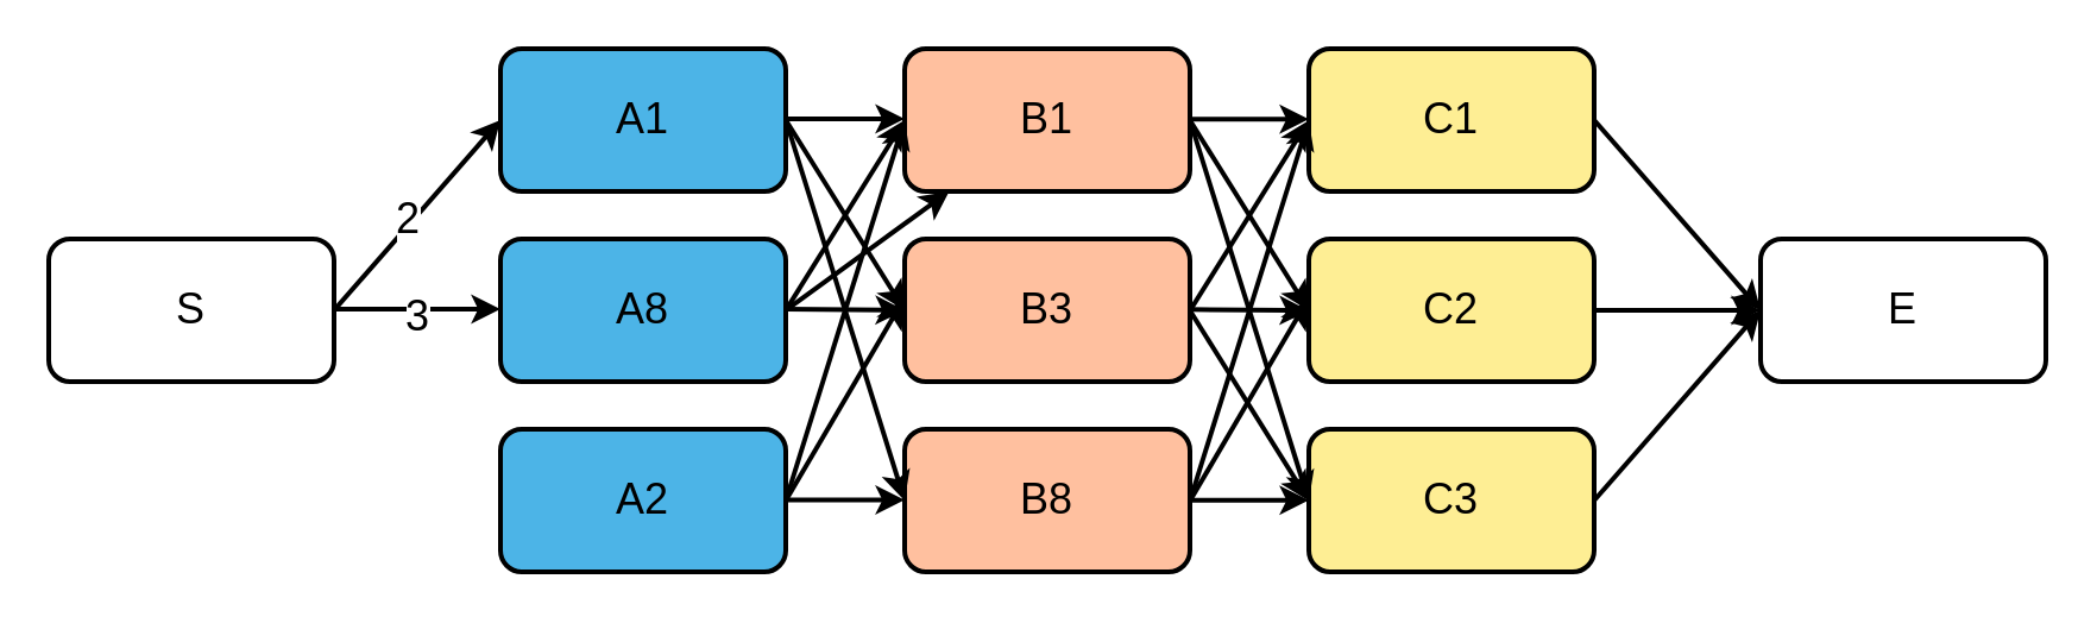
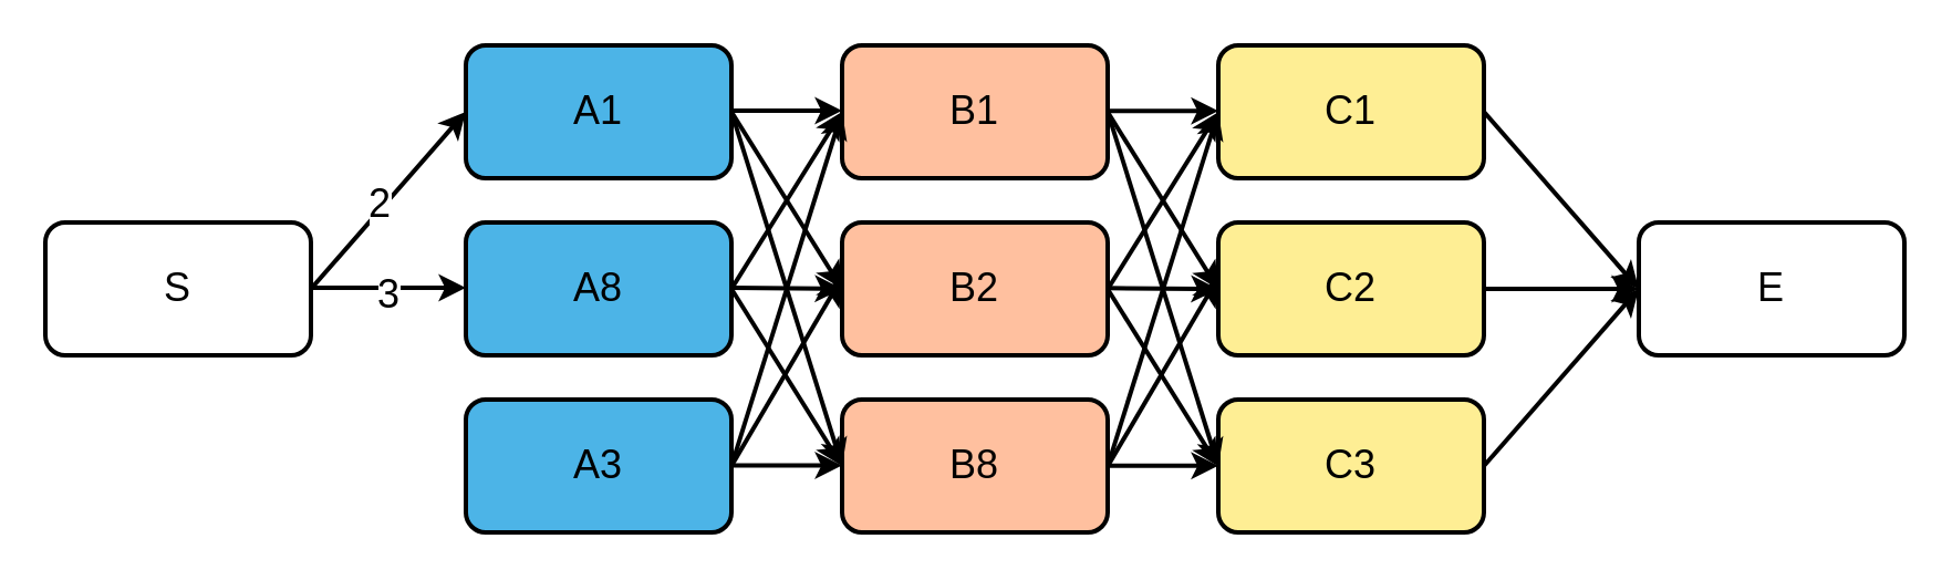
  <mxCell id="0" />
  <mxCell id="1" parent="0" />
  <mxCell id="2" value="&lt;font style=&quot;font-size: 18px&quot;&gt;S&lt;/font&gt;" style="rounded=1;whiteSpace=wrap;html=1;fillColor=none;strokeWidth=2;" parent="1" vertex="1"><mxGeometry y="100" width="120" height="60" as="geometry" x="20" /></mxCell>
  <mxCell id="3" value="A1" style="rounded=1;whiteSpace=wrap;html=1;fillColor=#4CB4E7;strokeWidth=2;fontSize=18;" parent="1" vertex="1"><mxGeometry x="210" y="20" width="120" height="60" as="geometry" /></mxCell>
  <mxCell id="4" value="" style="endArrow=classic;html=1;strokeWidth=2;rounded=0;fontSize=18;" parent="1" edge="1"><mxGeometry width="50" height="50" relative="1" as="geometry"><mxPoint x="140" y="130" as="sourcePoint" /><mxPoint x="210" y="50" as="targetPoint" /></mxGeometry></mxCell>
  <mxCell id="5" value="2" style="edgeLabel;html=1;align=center;verticalAlign=middle;resizable=0;points=[];fontSize=18;" parent="4" vertex="1" connectable="0"><mxGeometry x="-0.076" y="3" relative="1" as="geometry"><mxPoint as="offset" /></mxGeometry></mxCell>
  <mxCell id="6" value="A8" style="rounded=1;whiteSpace=wrap;html=1;fillColor=#4CB4E7;strokeWidth=2;fontSize=18;" parent="1" vertex="1"><mxGeometry x="210" y="100" width="120" height="60" as="geometry" /></mxCell>
  <mxCell id="7" value="" style="endArrow=classic;html=1;strokeWidth=2;rounded=0;fontSize=18;" parent="1" edge="1"><mxGeometry width="50" height="50" relative="1" as="geometry"><mxPoint x="140" y="129.5" as="sourcePoint" /><mxPoint x="210" y="129.5" as="targetPoint" /></mxGeometry></mxCell>
  <mxCell id="8" value="3" style="edgeLabel;html=1;align=center;verticalAlign=middle;resizable=0;points=[];fontSize=18;" parent="7" vertex="1" connectable="0"><mxGeometry x="-0.029" y="-2" relative="1" as="geometry"><mxPoint y="1" as="offset" /></mxGeometry></mxCell>
- <mxCell id="9" value="A2" style="rounded=1;whiteSpace=wrap;html=1;fillColor=#4CB4E7;strokeWidth=2;fontSize=18;" parent="1" vertex="1"><mxGeometry x="210" y="180" width="120" height="60" as="geometry" /></mxCell>
+ <mxCell id="9" value="A3" style="rounded=1;whiteSpace=wrap;html=1;fillColor=#4CB4E7;strokeWidth=2;fontSize=18;" parent="1" vertex="1"><mxGeometry x="210" y="180" width="120" height="60" as="geometry" /></mxCell>
  <mxCell id="10" value="B1" style="rounded=1;whiteSpace=wrap;html=1;fillColor=#FFC09F;strokeWidth=2;fontSize=18;" parent="1" vertex="1"><mxGeometry x="380" y="20" width="120" height="60" as="geometry" /></mxCell>
- <mxCell id="11" value="B3" style="rounded=1;whiteSpace=wrap;html=1;fillColor=#FFC09F;strokeWidth=2;fontSize=18;" parent="1" vertex="1"><mxGeometry x="380" y="100" width="120" height="60" as="geometry" /></mxCell>
+ <mxCell id="11" value="B2" style="rounded=1;whiteSpace=wrap;html=1;fillColor=#FFC09F;strokeWidth=2;fontSize=18;" parent="1" vertex="1"><mxGeometry x="380" y="100" width="120" height="60" as="geometry" /></mxCell>
  <mxCell id="12" value="B8" style="rounded=1;whiteSpace=wrap;html=1;fillColor=#FFC09F;strokeWidth=2;fontSize=18;" parent="1" vertex="1"><mxGeometry x="380" y="180" width="120" height="60" as="geometry" /></mxCell>
  <mxCell id="13" value="C1" style="rounded=1;whiteSpace=wrap;html=1;fillColor=#feee94;strokeWidth=2;fontSize=18;" parent="1" vertex="1"><mxGeometry x="550" y="20" width="120" height="60" as="geometry" /></mxCell>
  <mxCell id="14" value="C2" style="rounded=1;whiteSpace=wrap;html=1;fillColor=#feee94;strokeWidth=2;fontSize=18;" parent="1" vertex="1"><mxGeometry x="550" y="100" width="120" height="60" as="geometry" /></mxCell>
  <mxCell id="15" value="C3" style="rounded=1;whiteSpace=wrap;html=1;fillColor=#feee94;strokeWidth=2;fontSize=18;" parent="1" vertex="1"><mxGeometry x="550" y="180" width="120" height="60" as="geometry" /></mxCell>
  <mxCell id="16" value="E" style="rounded=1;whiteSpace=wrap;html=1;fillColor=none;strokeWidth=2;fontSize=18;" parent="1" vertex="1"><mxGeometry x="740" y="100" width="120" height="60" as="geometry" /></mxCell>
  <mxCell id="17" value="" style="endArrow=classic;html=1;strokeWidth=2;rounded=0;fontSize=18;exitX=1;exitY=0.5;exitDx=0;exitDy=0;" parent="1" source="9" edge="1"><mxGeometry width="50" height="50" relative="1" as="geometry"><mxPoint x="350" y="160" as="sourcePoint" /><mxPoint x="380" y="50" as="targetPoint" /></mxGeometry></mxCell>
  <mxCell id="18" value="" style="endArrow=classic;html=1;strokeWidth=2;rounded=0;fontSize=18;entryX=0;entryY=0.5;entryDx=0;entryDy=0;" parent="1" target="11" edge="1"><mxGeometry width="50" height="50" relative="1" as="geometry"><mxPoint x="330" y="50" as="sourcePoint" /><mxPoint x="400" y="130" as="targetPoint" /></mxGeometry></mxCell>
- <mxCell id="19" value="" style="endArrow=classic;html=1;strokeWidth=2;rounded=0;fontSize=18;exitX=1;exitY=0.5;exitDx=0;exitDy=0;" parent="1" source="6" target="10" edge="1"><mxGeometry width="50" height="50" relative="1" as="geometry"><mxPoint x="360" y="160" as="sourcePoint" /><mxPoint x="360" y="200" as="targetPoint" /></mxGeometry></mxCell>
+ <mxCell id="19" value="" style="endArrow=classic;html=1;strokeWidth=2;rounded=0;fontSize=18;exitX=1;exitY=0.5;exitDx=0;exitDy=0;entryX=0;entryY=0.5;entryDx=0;entryDy=0;" parent="1" source="6" target="12" edge="1"><mxGeometry width="50" height="50" relative="1" as="geometry"><mxPoint x="360" y="160" as="sourcePoint" /><mxPoint x="360" y="200" as="targetPoint" /></mxGeometry></mxCell>
  <mxCell id="20" value="" style="endArrow=classic;html=1;strokeWidth=2;rounded=0;fontSize=18;entryX=0;entryY=0.5;entryDx=0;entryDy=0;" parent="1" target="16" edge="1"><mxGeometry width="50" height="50" relative="1" as="geometry"><mxPoint x="670" y="50" as="sourcePoint" /><mxPoint x="750" y="130" as="targetPoint" /></mxGeometry></mxCell>
  <mxCell id="21" value="" style="endArrow=classic;html=1;strokeWidth=2;rounded=0;fontSize=18;exitX=1;exitY=0.5;exitDx=0;exitDy=0;" parent="1" source="14" edge="1"><mxGeometry width="50" height="50" relative="1" as="geometry"><mxPoint x="690" y="110" as="sourcePoint" /><mxPoint x="740" y="130" as="targetPoint" /></mxGeometry></mxCell>
  <mxCell id="22" value="" style="endArrow=classic;html=1;strokeWidth=2;rounded=0;fontSize=18;exitX=1;exitY=0.5;exitDx=0;exitDy=0;" parent="1" source="15" edge="1"><mxGeometry width="50" height="50" relative="1" as="geometry"><mxPoint x="670" y="210" as="sourcePoint" /><mxPoint x="740" y="130" as="targetPoint" /></mxGeometry></mxCell>
  <mxCell id="23" value="" style="endArrow=classic;html=1;strokeWidth=2;rounded=0;fontSize=18;" parent="1" edge="1"><mxGeometry width="50" height="50" relative="1" as="geometry"><mxPoint x="330" y="49.5" as="sourcePoint" /><mxPoint x="380" y="49.5" as="targetPoint" /></mxGeometry></mxCell>
  <mxCell id="24" value="" style="endArrow=classic;html=1;strokeWidth=2;rounded=0;fontSize=18;entryX=0;entryY=0.5;entryDx=0;entryDy=0;" parent="1" target="12" edge="1"><mxGeometry width="50" height="50" relative="1" as="geometry"><mxPoint x="330" y="50" as="sourcePoint" /><mxPoint x="410" y="180" as="targetPoint" /></mxGeometry></mxCell>
  <mxCell id="25" value="" style="endArrow=classic;html=1;strokeWidth=2;rounded=0;fontSize=18;" parent="1" edge="1"><mxGeometry width="50" height="50" relative="1" as="geometry"><mxPoint x="330" y="129.5" as="sourcePoint" /><mxPoint x="380" y="130" as="targetPoint" /></mxGeometry></mxCell>
  <mxCell id="26" value="" style="endArrow=classic;html=1;strokeWidth=2;rounded=0;fontSize=18;entryX=0;entryY=0.5;entryDx=0;entryDy=0;" parent="1" target="10" edge="1"><mxGeometry width="50" height="50" relative="1" as="geometry"><mxPoint x="330" y="130" as="sourcePoint" /><mxPoint x="370" y="10" as="targetPoint" /></mxGeometry></mxCell>
  <mxCell id="27" value="" style="endArrow=classic;html=1;strokeWidth=2;rounded=0;fontSize=18;" parent="1" edge="1"><mxGeometry width="50" height="50" relative="1" as="geometry"><mxPoint x="330" y="209.76" as="sourcePoint" /><mxPoint x="380" y="209.76" as="targetPoint" /></mxGeometry></mxCell>
  <mxCell id="28" value="" style="endArrow=classic;html=1;strokeWidth=2;rounded=0;fontSize=18;entryX=-0.002;entryY=0.42;entryDx=0;entryDy=0;entryPerimeter=0;" parent="1" target="11" edge="1"><mxGeometry width="50" height="50" relative="1" as="geometry"><mxPoint x="330" y="210" as="sourcePoint" /><mxPoint x="370" y="140" as="targetPoint" /></mxGeometry></mxCell>
  <mxCell id="29" value="" style="endArrow=classic;html=1;strokeWidth=2;rounded=0;fontSize=18;exitX=1;exitY=0.5;exitDx=0;exitDy=0;" parent="1" edge="1"><mxGeometry width="50" height="50" relative="1" as="geometry"><mxPoint x="500" y="210.13" as="sourcePoint" /><mxPoint x="550" y="50.13" as="targetPoint" /></mxGeometry></mxCell>
  <mxCell id="30" value="" style="endArrow=classic;html=1;strokeWidth=2;rounded=0;fontSize=18;entryX=0;entryY=0.5;entryDx=0;entryDy=0;" parent="1" edge="1"><mxGeometry width="50" height="50" relative="1" as="geometry"><mxPoint x="500" y="50.13" as="sourcePoint" /><mxPoint x="550" y="130.13" as="targetPoint" /></mxGeometry></mxCell>
  <mxCell id="31" value="" style="endArrow=classic;html=1;strokeWidth=2;rounded=0;fontSize=18;exitX=1;exitY=0.5;exitDx=0;exitDy=0;entryX=0;entryY=0.5;entryDx=0;entryDy=0;" parent="1" edge="1"><mxGeometry width="50" height="50" relative="1" as="geometry"><mxPoint x="500" y="130.13" as="sourcePoint" /><mxPoint x="550" y="210.13" as="targetPoint" /></mxGeometry></mxCell>
  <mxCell id="32" value="" style="endArrow=classic;html=1;strokeWidth=2;rounded=0;fontSize=18;" parent="1" edge="1"><mxGeometry width="50" height="50" relative="1" as="geometry"><mxPoint x="500" y="49.63" as="sourcePoint" /><mxPoint x="550" y="49.63" as="targetPoint" /></mxGeometry></mxCell>
  <mxCell id="33" value="" style="endArrow=classic;html=1;strokeWidth=2;rounded=0;fontSize=18;entryX=0;entryY=0.5;entryDx=0;entryDy=0;" parent="1" edge="1"><mxGeometry width="50" height="50" relative="1" as="geometry"><mxPoint x="500" y="50.13" as="sourcePoint" /><mxPoint x="550" y="210.13" as="targetPoint" /></mxGeometry></mxCell>
  <mxCell id="34" value="" style="endArrow=classic;html=1;strokeWidth=2;rounded=0;fontSize=18;" parent="1" edge="1"><mxGeometry width="50" height="50" relative="1" as="geometry"><mxPoint x="500" y="129.63" as="sourcePoint" /><mxPoint x="550" y="130.13" as="targetPoint" /></mxGeometry></mxCell>
  <mxCell id="35" value="" style="endArrow=classic;html=1;strokeWidth=2;rounded=0;fontSize=18;entryX=0;entryY=0.5;entryDx=0;entryDy=0;" parent="1" edge="1"><mxGeometry width="50" height="50" relative="1" as="geometry"><mxPoint x="500" y="130.13" as="sourcePoint" /><mxPoint x="550" y="50.13" as="targetPoint" /></mxGeometry></mxCell>
  <mxCell id="36" value="" style="endArrow=classic;html=1;strokeWidth=2;rounded=0;fontSize=18;" parent="1" edge="1"><mxGeometry width="50" height="50" relative="1" as="geometry"><mxPoint x="500" y="209.89" as="sourcePoint" /><mxPoint x="550" y="209.89" as="targetPoint" /></mxGeometry></mxCell>
  <mxCell id="37" value="" style="endArrow=classic;html=1;strokeWidth=2;rounded=0;fontSize=18;entryX=-0.002;entryY=0.42;entryDx=0;entryDy=0;entryPerimeter=0;" parent="1" edge="1"><mxGeometry width="50" height="50" relative="1" as="geometry"><mxPoint x="500" y="210.13" as="sourcePoint" /><mxPoint x="549.76" y="125.33" as="targetPoint" /></mxGeometry></mxCell>
